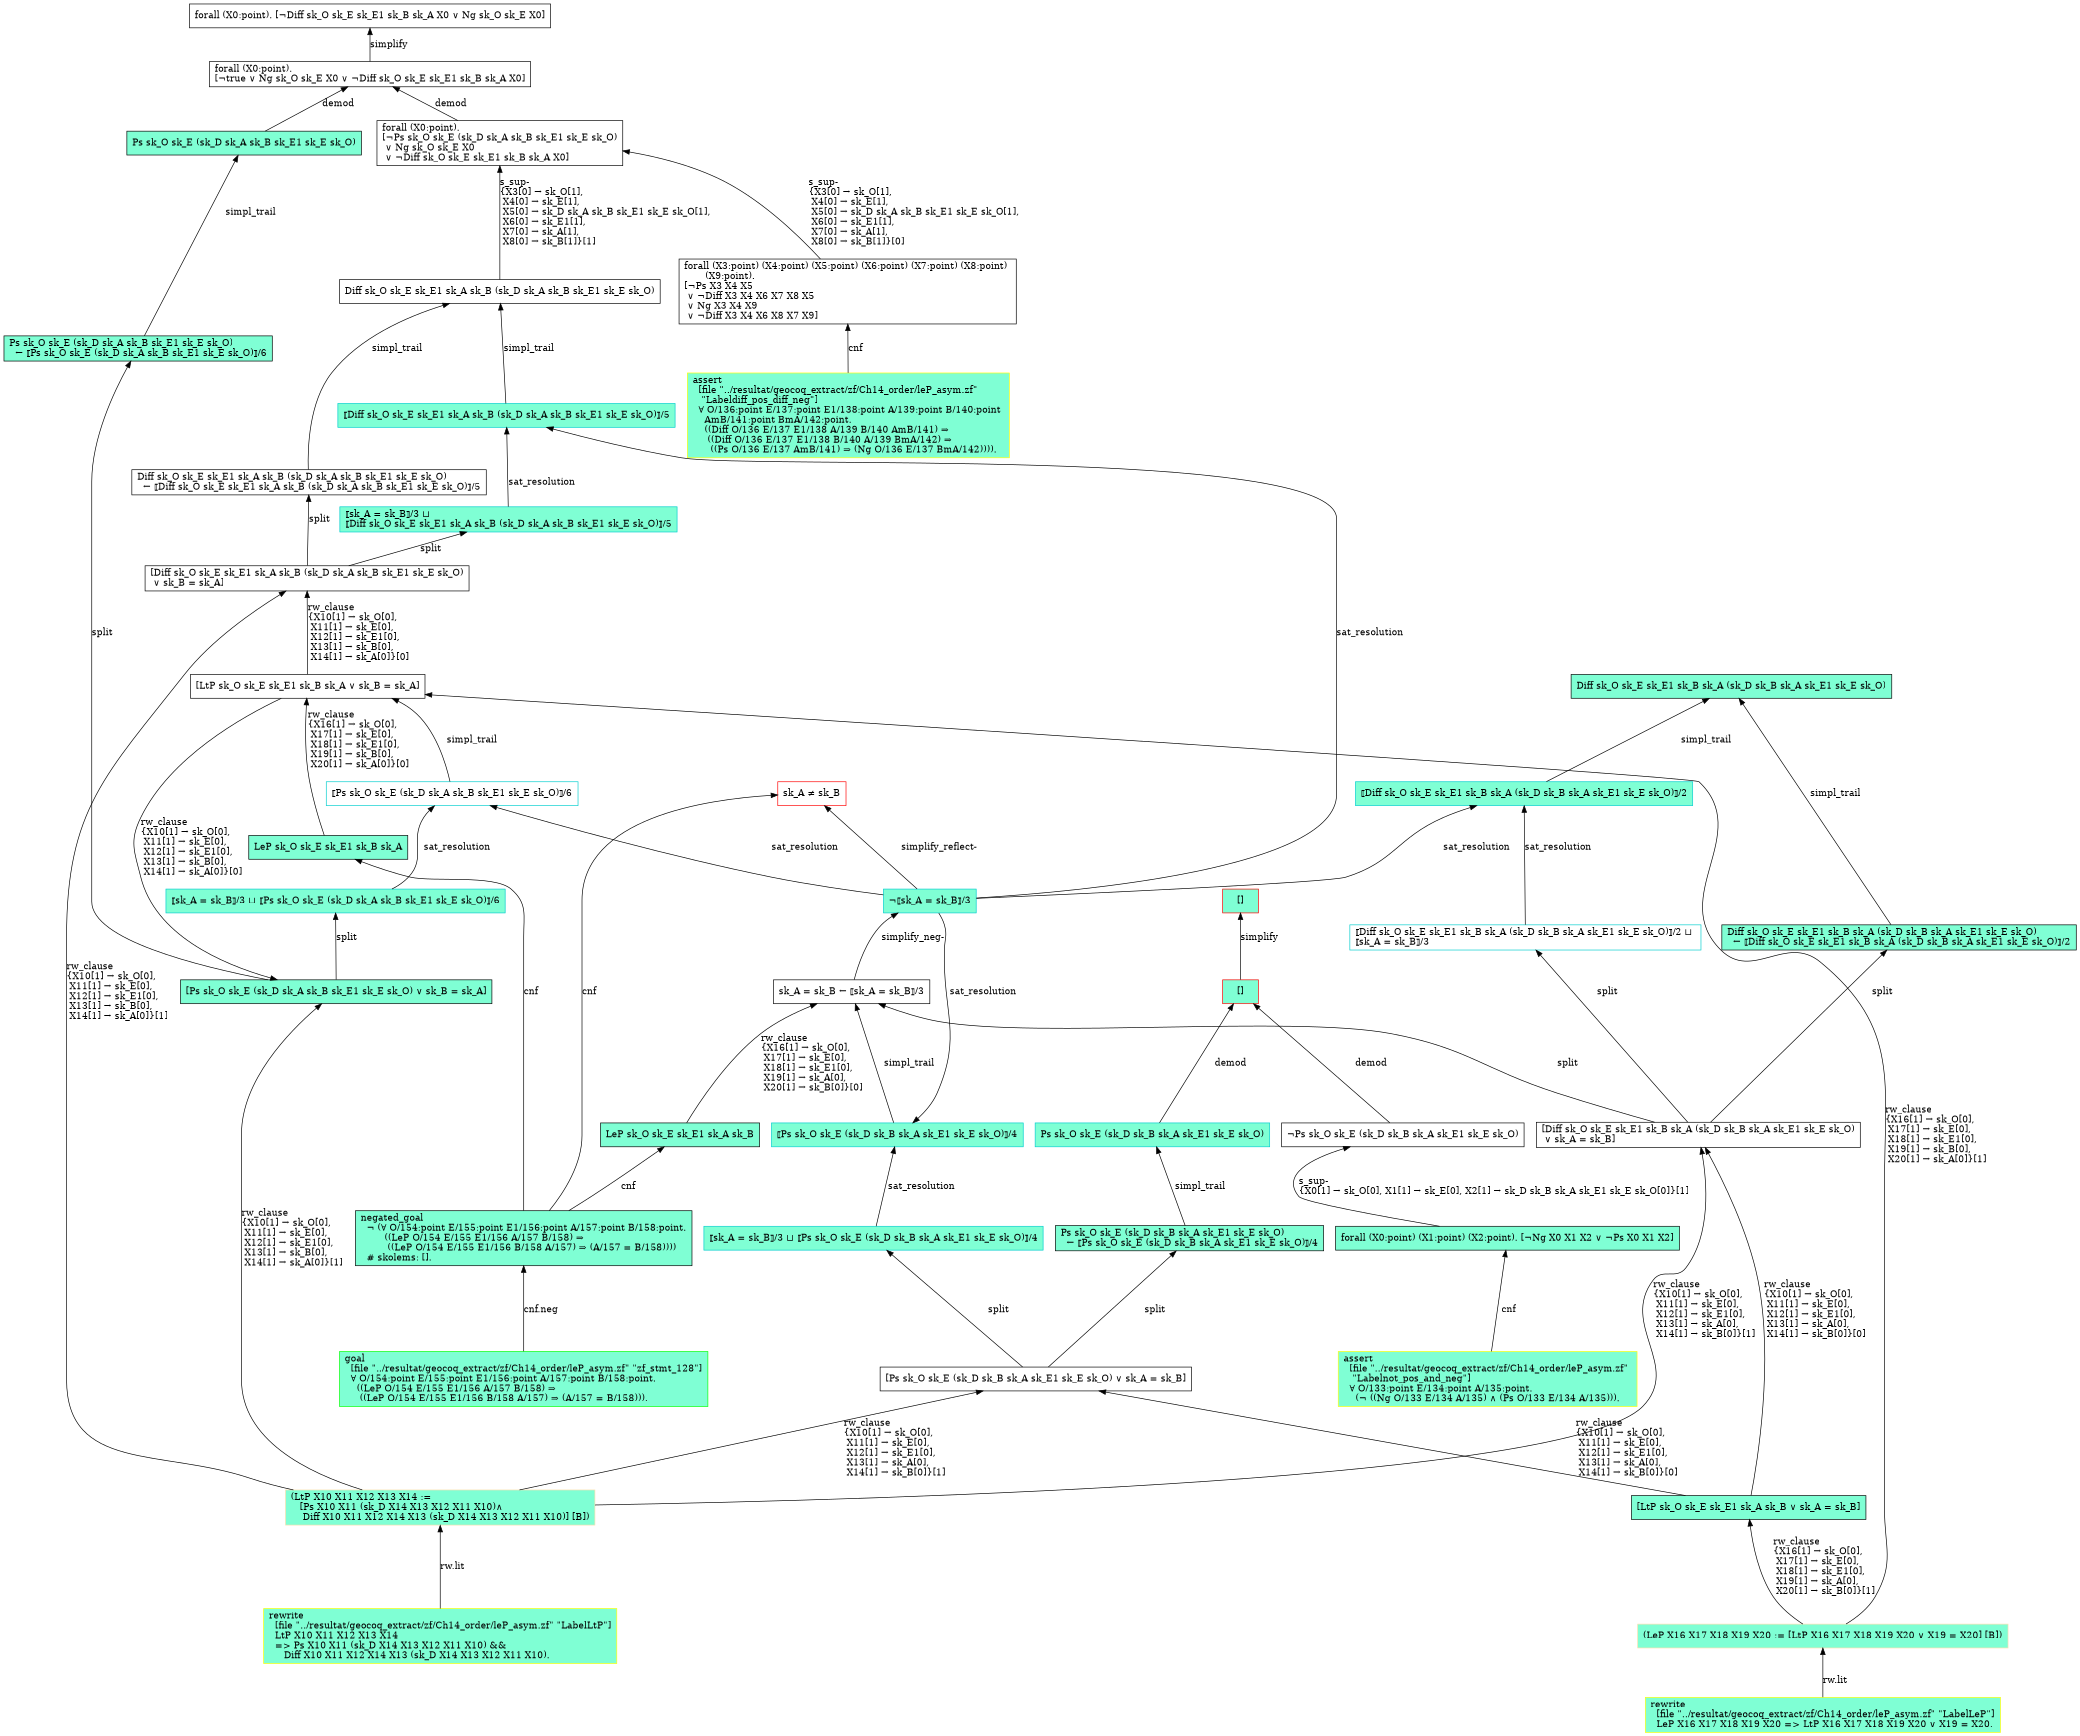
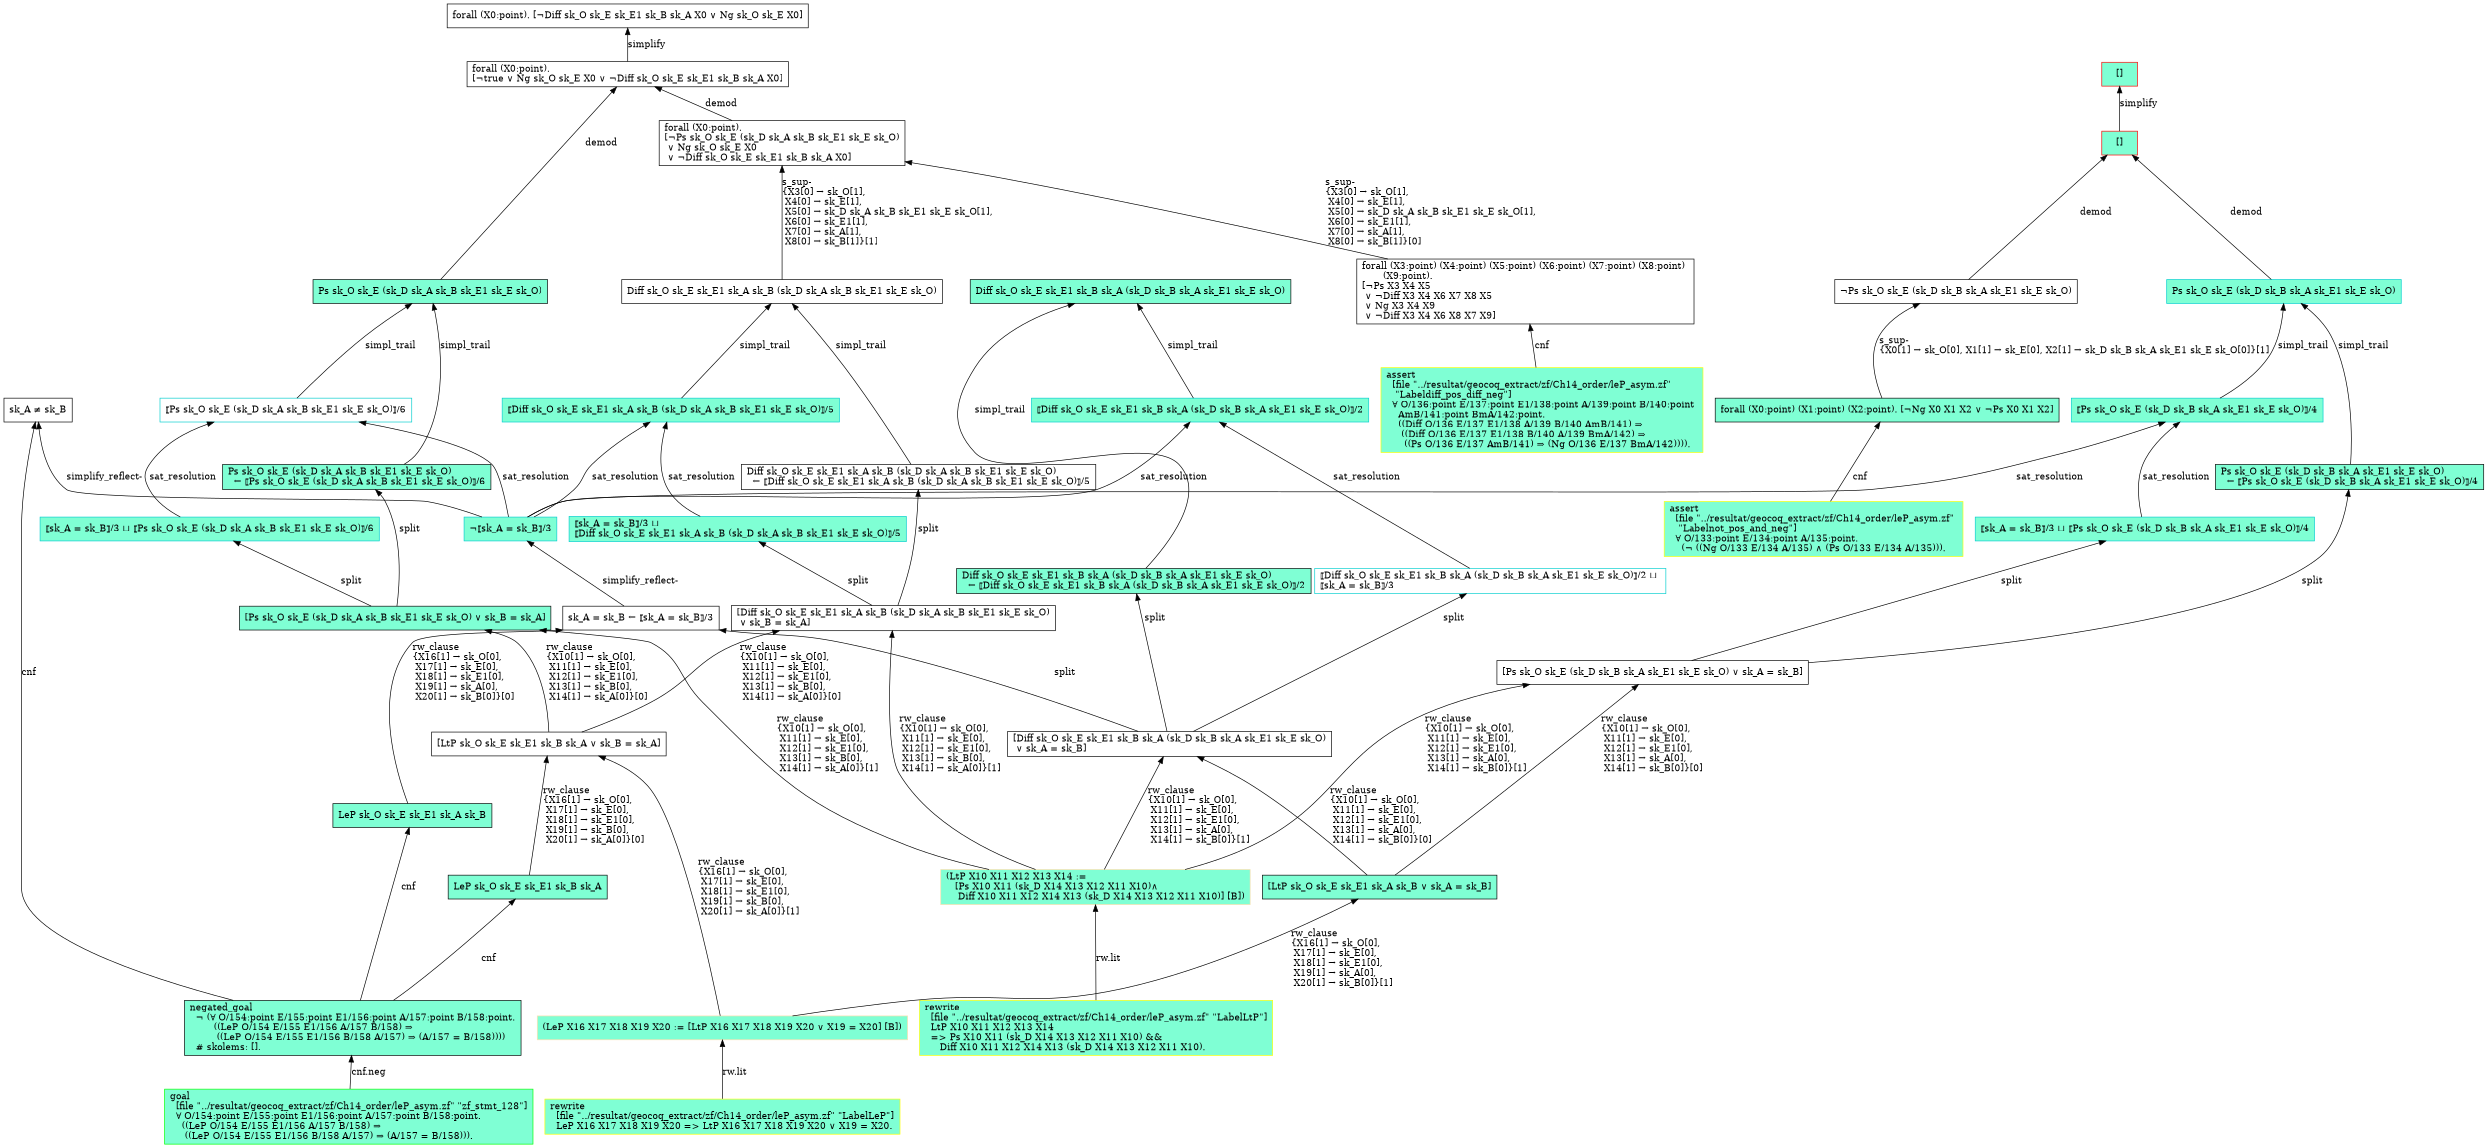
  digraph {
    node [fillcolor=aquamarine shape=box style=filled]
    edge [dir=back]
    n1 [color=red label="[]"]
    n2 [color=red label="[]"]
    n3 [color=cyan3 label="Ps sk_O sk_E (sk_D sk_B sk_A sk_E1 sk_E sk_O)\l"]
    n4 [fillcolor=white label="¬Ps sk_O sk_E (sk_D sk_B sk_A sk_E1 sk_E sk_O)\l"]
    n5 [color=cyan3 label="⟦Ps sk_O sk_E (sk_D sk_B sk_A sk_E1 sk_E sk_O)⟧/4\l"]
    n6 [label="Ps sk_O sk_E (sk_D sk_B sk_A sk_E1 sk_E sk_O)\l  ← ⟦Ps sk_O sk_E (sk_D sk_B sk_A sk_E1 sk_E sk_O)⟧/4\l"]
    n7 [label="forall (X0:point) (X1:point) (X2:point). [¬Ng X0 X1 X2 ∨ ¬Ps X0 X1 X2]\l"]
    n8 [color=cyan3 label="¬⟦sk_A = sk_B⟧/3\l"]
    n9 [color=cyan3 label="⟦sk_A = sk_B⟧/3 ⊔ ⟦Ps sk_O sk_E (sk_D sk_B sk_A sk_E1 sk_E sk_O)⟧/4\l"]
    n10 [fillcolor=white label="[Ps sk_O sk_E (sk_D sk_B sk_A sk_E1 sk_E sk_O) ∨ sk_A = sk_B]\l"]
    n11 [fillcolor=white label="sk_A = sk_B ← ⟦sk_A = sk_B⟧/3\l"]
-   n12 [fillcolor=white label="sk_A ≠ sk_B\l" color=red]
+   n12 [fillcolor=white label="sk_A ≠ sk_B\l"]
    n13 [label="negated_goal\l  ¬ (∀ O/154:point E/155:point E1/156:point A/157:point B/158:point.\l        ((LeP O/154 E/155 E1/156 A/157 B/158) ⇒\l         ((LeP O/154 E/155 E1/156 B/158 A/157) ⇒ (A/157 = B/158))))\l  # skolems: [].\l"]
    n14 [fillcolor=white label="[Diff sk_O sk_E sk_E1 sk_B sk_A (sk_D sk_B sk_A sk_E1 sk_E sk_O)\l ∨ sk_A = sk_B]\l"]
    n15 [label="LeP sk_O sk_E sk_E1 sk_A sk_B\l"]
    n16 [color=green label="goal\l  [file \"../resultat/geocoq_extract/zf/Ch14_order/leP_asym.zf\" \"zf_stmt_128\"]\l  ∀ O/154:point E/155:point E1/156:point A/157:point B/158:point.\l    ((LeP O/154 E/155 E1/156 A/157 B/158) ⇒\l     ((LeP O/154 E/155 E1/156 B/158 A/157) ⇒ (A/157 = B/158))).\l"]
    n17 [color=navajowhite label="(LtP X10 X11 X12 X13 X14 :=\l   [Ps X10 X11 (sk_D X14 X13 X12 X11 X10)∧\l    Diff X10 X11 X12 X14 X13 (sk_D X14 X13 X12 X11 X10)] [B])\l"]
    n18 [label="[LtP sk_O sk_E sk_E1 sk_A sk_B ∨ sk_A = sk_B]\l"]
    n19 [color=yellow label="rewrite\l  [file \"../resultat/geocoq_extract/zf/Ch14_order/leP_asym.zf\" \"LabelLtP\"]\l  LtP X10 X11 X12 X13 X14\l  =\> Ps X10 X11 (sk_D X14 X13 X12 X11 X10) && \l     Diff X10 X11 X12 X14 X13 (sk_D X14 X13 X12 X11 X10).\l"]
    n20 [color=navajowhite label="(LeP X16 X17 X18 X19 X20 := [LtP X16 X17 X18 X19 X20 ∨ X19 = X20] [B])\l"]
    n21 [color=yellow label="rewrite\l  [file \"../resultat/geocoq_extract/zf/Ch14_order/leP_asym.zf\" \"LabelLeP\"]\l  LeP X16 X17 X18 X19 X20 =\> LtP X16 X17 X18 X19 X20 ∨ X19 = X20.\l"]
    n22 [color=yellow label="assert\l  [file \"../resultat/geocoq_extract/zf/Ch14_order/leP_asym.zf\" \l   \"Labelnot_pos_and_neg\"]\l  ∀ O/133:point E/134:point A/135:point.\l    (¬ ((Ng O/133 E/134 A/135) ∧ (Ps O/133 E/134 A/135))).\l"]
    n23 [fillcolor=white label="forall (X0:point). [¬Diff sk_O sk_E sk_E1 sk_B sk_A X0 ∨ Ng sk_O sk_E X0]\l"]
    n24 [fillcolor=white label="forall (X0:point).\l[¬true ∨ Ng sk_O sk_E X0 ∨ ¬Diff sk_O sk_E sk_E1 sk_B sk_A X0]\l"]
    n25 [label="Diff sk_O sk_E sk_E1 sk_B sk_A (sk_D sk_B sk_A sk_E1 sk_E sk_O)\l"]
    n26 [color=cyan3 label="⟦Diff sk_O sk_E sk_E1 sk_B sk_A (sk_D sk_B sk_A sk_E1 sk_E sk_O)⟧/2\l"]
    n27 [label="Diff sk_O sk_E sk_E1 sk_B sk_A (sk_D sk_B sk_A sk_E1 sk_E sk_O)\l  ← ⟦Diff sk_O sk_E sk_E1 sk_B sk_A (sk_D sk_B sk_A sk_E1 sk_E sk_O)⟧/2\l"]
    n28 [label="Ps sk_O sk_E (sk_D sk_A sk_B sk_E1 sk_E sk_O)\l"]
    n29 [fillcolor=white label="forall (X0:point).\l[¬Ps sk_O sk_E (sk_D sk_A sk_B sk_E1 sk_E sk_O)\l ∨ Ng sk_O sk_E X0\l ∨ ¬Diff sk_O sk_E sk_E1 sk_B sk_A X0]\l"]
    n30 [color=cyan3 fillcolor=white label="⟦Ps sk_O sk_E (sk_D sk_A sk_B sk_E1 sk_E sk_O)⟧/6\l"]
    n31 [label="Ps sk_O sk_E (sk_D sk_A sk_B sk_E1 sk_E sk_O)\l  ← ⟦Ps sk_O sk_E (sk_D sk_A sk_B sk_E1 sk_E sk_O)⟧/6\l"]
    n32 [fillcolor=white label="forall (X3:point) (X4:point) (X5:point) (X6:point) (X7:point) (X8:point) \l       (X9:point).\l[¬Ps X3 X4 X5\l ∨ ¬Diff X3 X4 X6 X7 X8 X5\l ∨ Ng X3 X4 X9\l ∨ ¬Diff X3 X4 X6 X8 X7 X9]\l"]
    n33 [fillcolor=white label="Diff sk_O sk_E sk_E1 sk_A sk_B (sk_D sk_A sk_B sk_E1 sk_E sk_O)\l"]
    n34 [color=cyan3 label="⟦sk_A = sk_B⟧/3 ⊔ ⟦Ps sk_O sk_E (sk_D sk_A sk_B sk_E1 sk_E sk_O)⟧/6\l"]
    n35 [label="[Ps sk_O sk_E (sk_D sk_A sk_B sk_E1 sk_E sk_O) ∨ sk_B = sk_A]\l"]
    n36 [fillcolor=white label="[LtP sk_O sk_E sk_E1 sk_B sk_A ∨ sk_B = sk_A]\l"]
    n37 [label="LeP sk_O sk_E sk_E1 sk_B sk_A\l"]
    n38 [color=yellow label="assert\l  [file \"../resultat/geocoq_extract/zf/Ch14_order/leP_asym.zf\" \l   \"Labeldiff_pos_diff_neg\"]\l  ∀ O/136:point E/137:point E1/138:point A/139:point B/140:point \l    AmB/141:point BmA/142:point.\l    ((Diff O/136 E/137 E1/138 A/139 B/140 AmB/141) ⇒\l     ((Diff O/136 E/137 E1/138 B/140 A/139 BmA/142) ⇒\l      ((Ps O/136 E/137 AmB/141) ⇒ (Ng O/136 E/137 BmA/142)))).\l"]
    n39 [color=cyan3 label="⟦Diff sk_O sk_E sk_E1 sk_A sk_B (sk_D sk_A sk_B sk_E1 sk_E sk_O)⟧/5\l"]
    n40 [fillcolor=white label="Diff sk_O sk_E sk_E1 sk_A sk_B (sk_D sk_A sk_B sk_E1 sk_E sk_O)\l  ← ⟦Diff sk_O sk_E sk_E1 sk_A sk_B (sk_D sk_A sk_B sk_E1 sk_E sk_O)⟧/5\l"]
    n41 [color=cyan3 label="⟦sk_A = sk_B⟧/3 ⊔ \l⟦Diff sk_O sk_E sk_E1 sk_A sk_B (sk_D sk_A sk_B sk_E1 sk_E sk_O)⟧/5\l"]
    n42 [fillcolor=white label="[Diff sk_O sk_E sk_E1 sk_A sk_B (sk_D sk_A sk_B sk_E1 sk_E sk_O)\l ∨ sk_B = sk_A]\l"]
    n43 [color=cyan3 fillcolor=white label="⟦Diff sk_O sk_E sk_E1 sk_B sk_A (sk_D sk_B sk_A sk_E1 sk_E sk_O)⟧/2 ⊔ \l⟦sk_A = sk_B⟧/3\l"]
    n1 -> n2 [label=simplify]
    n2 -> n3 [label=demod]
    n2 -> n4 [label=demod]
-   n11 -> n5 [label=simpl_trail]
+   n3 -> n5 [label=simpl_trail]
    n3 -> n6 [label=simpl_trail]
    n4 -> n7 [label="s_sup-\l\{X0[1] → sk_O[0], X1[1] → sk_E[0], X2[1] → sk_D sk_B sk_A sk_E1 sk_E sk_O[0]\}[1]\l"]
    n5 -> n8 [label=sat_resolution]
    n5 -> n9 [label=sat_resolution]
    n6 -> n10 [label=split]
    n7 -> n22 [label=cnf]
-   n8 -> n11 [label="simplify_neg-"]
+   n8 -> n11 [label="simplify_reflect-"]
    n9 -> n10 [label=split]
    n10 -> n17 [label="rw_clause\l\{X10[1] → sk_O[0], \l X11[1] → sk_E[0], \l X12[1] → sk_E1[0], \l X13[1] → sk_A[0], \l X14[1] → sk_B[0]\}[1]\l"]
    n10 -> n18 [label="rw_clause\l\{X10[1] → sk_O[0], \l X11[1] → sk_E[0], \l X12[1] → sk_E1[0], \l X13[1] → sk_A[0], \l X14[1] → sk_B[0]\}[0]\l"]
    n11 -> n14 [label=split]
    n11 -> n15 [label="rw_clause\l\{X16[1] → sk_O[0], \l X17[1] → sk_E[0], \l X18[1] → sk_E1[0], \l X19[1] → sk_A[0], \l X20[1] → sk_B[0]\}[0]\l"]
    n12 -> n8 [label="simplify_reflect-"]
    n12 -> n13 [label=cnf]
    n13 -> n16 [label="cnf.neg"]
    n14 -> n17 [label="rw_clause\l\{X10[1] → sk_O[0], \l X11[1] → sk_E[0], \l X12[1] → sk_E1[0], \l X13[1] → sk_A[0], \l X14[1] → sk_B[0]\}[1]\l"]
    n14 -> n18 [label="rw_clause\l\{X10[1] → sk_O[0], \l X11[1] → sk_E[0], \l X12[1] → sk_E1[0], \l X13[1] → sk_A[0], \l X14[1] → sk_B[0]\}[0]\l"]
    n15 -> n13 [label=cnf]
    n17 -> n19 [label="rw.lit"]
    n18 -> n20 [label="rw_clause\l\{X16[1] → sk_O[0], \l X17[1] → sk_E[0], \l X18[1] → sk_E1[0], \l X19[1] → sk_A[0], \l X20[1] → sk_B[0]\}[1]\l"]
    n20 -> n21 [label="rw.lit"]
    n23 -> n24 [label=simplify]
    n24 -> n28 [label=demod]
    n24 -> n29 [label=demod]
    n25 -> n26 [label=simpl_trail]
    n25 -> n27 [label=simpl_trail]
    n26 -> n8 [label=sat_resolution]
    n26 -> n43 [label=sat_resolution]
    n27 -> n14 [label=split]
-   n36 -> n30 [label=simpl_trail]
+   n28 -> n30 [label=simpl_trail]
    n28 -> n31 [label=simpl_trail]
    n29 -> n32 [label="s_sup-\l\{X3[0] → sk_O[1], \l X4[0] → sk_E[1], \l X5[0] → sk_D sk_A sk_B sk_E1 sk_E sk_O[1], \l X6[0] → sk_E1[1], \l X7[0] → sk_A[1], \l X8[0] → sk_B[1]\}[0]\l"]
    n29 -> n33 [label="s_sup-\l\{X3[0] → sk_O[1], \l X4[0] → sk_E[1], \l X5[0] → sk_D sk_A sk_B sk_E1 sk_E sk_O[1], \l X6[0] → sk_E1[1], \l X7[0] → sk_A[1], \l X8[0] → sk_B[1]\}[1]\l"]
    n30 -> n8 [label=sat_resolution]
    n30 -> n34 [label=sat_resolution]
    n31 -> n35 [label=split]
    n32 -> n38 [label=cnf]
    n33 -> n39 [label=simpl_trail]
    n33 -> n40 [label=simpl_trail]
    n34 -> n35 [label=split]
    n35 -> n17 [label="rw_clause\l\{X10[1] → sk_O[0], \l X11[1] → sk_E[0], \l X12[1] → sk_E1[0], \l X13[1] → sk_B[0], \l X14[1] → sk_A[0]\}[1]\l"]
    n35 -> n36 [label="rw_clause\l\{X10[1] → sk_O[0], \l X11[1] → sk_E[0], \l X12[1] → sk_E1[0], \l X13[1] → sk_B[0], \l X14[1] → sk_A[0]\}[0]\l"]
    n36 -> n20 [label="rw_clause\l\{X16[1] → sk_O[0], \l X17[1] → sk_E[0], \l X18[1] → sk_E1[0], \l X19[1] → sk_B[0], \l X20[1] → sk_A[0]\}[1]\l"]
    n36 -> n37 [label="rw_clause\l\{X16[1] → sk_O[0], \l X17[1] → sk_E[0], \l X18[1] → sk_E1[0], \l X19[1] → sk_B[0], \l X20[1] → sk_A[0]\}[0]\l"]
    n37 -> n13 [label=cnf]
    n39 -> n8 [label=sat_resolution]
    n39 -> n41 [label=sat_resolution]
    n40 -> n42 [label=split]
    n41 -> n42 [label=split]
    n42 -> n17 [label="rw_clause\l\{X10[1] → sk_O[0], \l X11[1] → sk_E[0], \l X12[1] → sk_E1[0], \l X13[1] → sk_B[0], \l X14[1] → sk_A[0]\}[1]\l"]
    n42 -> n36 [label="rw_clause\l\{X10[1] → sk_O[0], \l X11[1] → sk_E[0], \l X12[1] → sk_E1[0], \l X13[1] → sk_B[0], \l X14[1] → sk_A[0]\}[0]\l"]
    n43 -> n14 [label=split]
  }
